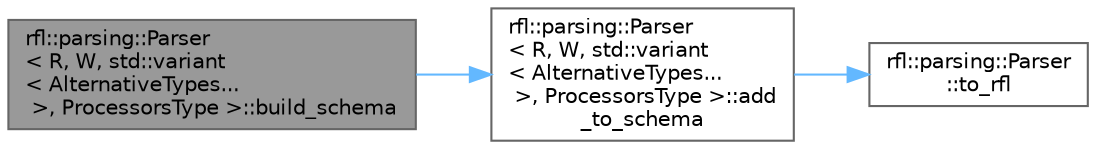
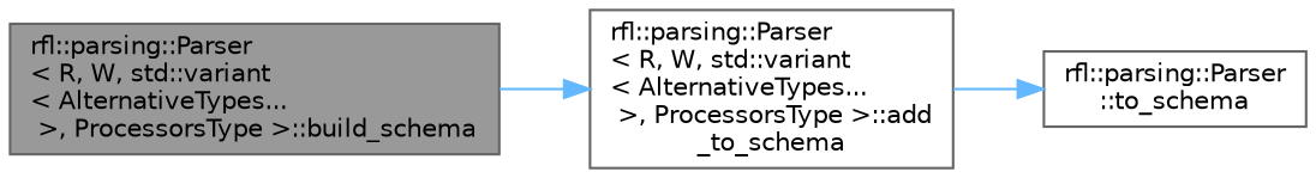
  digraph {
    rankdir=LR
    node [color=grey40 fillcolor=white fontname=Helvetica fontsize=10 shape=box style=filled]
    edge [color=steelblue1 fontname=Helvetica fontsize=10 labelfontname=Helvetica labelfontsize=10 style=solid]
    n1 [color=gray40 fillcolor=grey60 fontcolor=black height=0.2 label="rfl::parsing::Parser\l\< R, W, std::variant\l\< AlternativeTypes...\l \>, ProcessorsType \>::build_schema" width=0.4]
    n2 [height=0.2 label="rfl::parsing::Parser\l\< R, W, std::variant\l\< AlternativeTypes...\l \>, ProcessorsType \>::add\l_to_schema" width=0.4]
-   n3 [height=0.2 label="rfl::parsing::Parser\l::to_rfl" width=0.4]
+   n3 [height=0.2 label="rfl::parsing::Parser\l::to_schema" width=0.4]
    n1 -> n2
    n2 -> n3
  }
